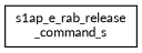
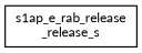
  digraph {
    rankdir=LR
    fontname=Lato
-   n1 [color=black fillcolor=white fontname=Lato fontsize=10 height=0.2 label="s1ap_e_rab_release\l_command_s" shape=record style=filled width=0.4]
+   n1 [color=black fillcolor=white fontname=Lato fontsize=10 height=0.2 label="s1ap_e_rab_release\l_release_s" shape=record style=filled width=0.4]
  }
